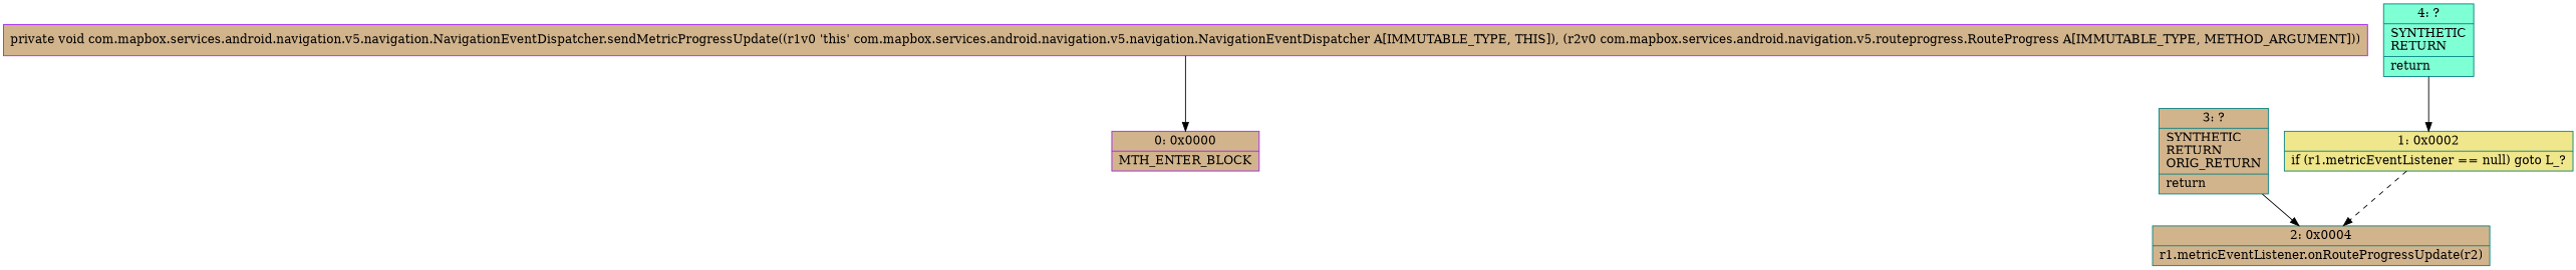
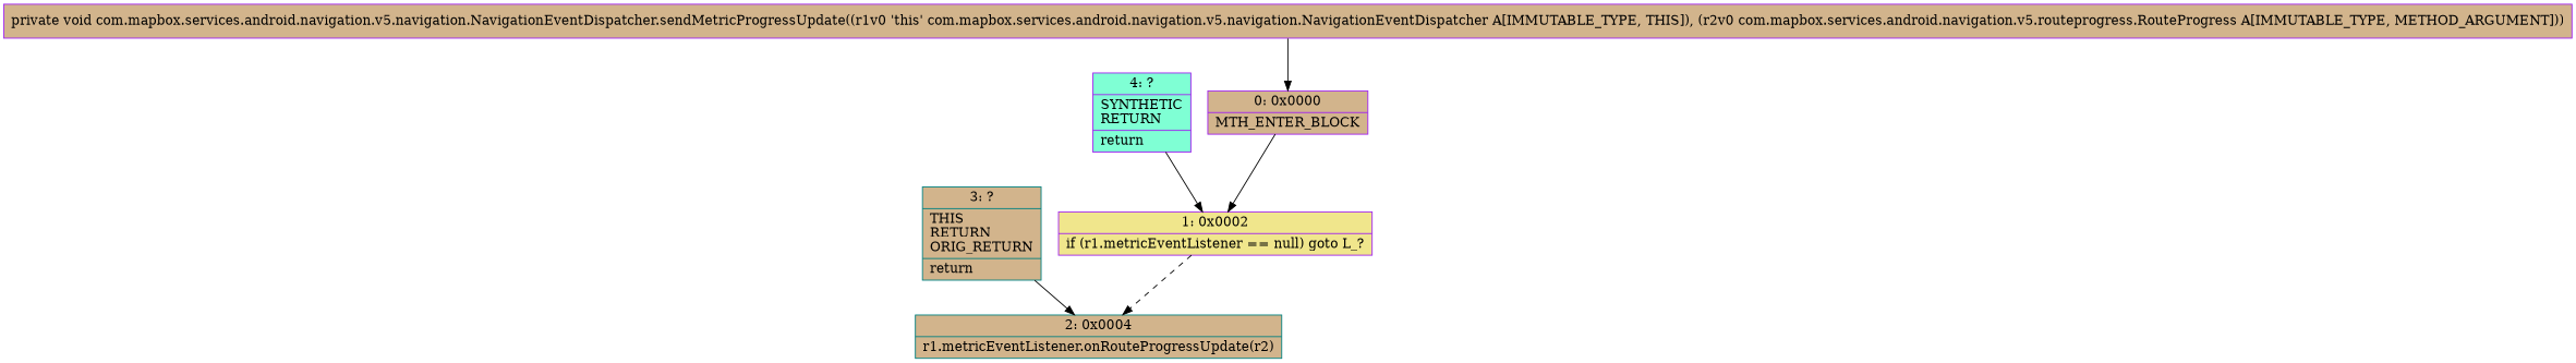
  digraph {
    node [color=teal fillcolor=tan shape=record style=filled]
    n1 [color=purple label="{0\:\ 0x0000|MTH_ENTER_BLOCK\l}"]
-   n2 [fillcolor=khaki label="{1\:\ 0x0002|if (r1.metricEventListener == null) goto L_?\l}"]
+   n2 [color=purple fillcolor=khaki label="{1\:\ 0x0002|if (r1.metricEventListener == null) goto L_?\l}"]
    n3 [label="{2\:\ 0x0004|r1.metricEventListener.onRouteProgressUpdate(r2)\l}"]
-   n4 [fillcolor=aquamarine label="{4\:\ ?|SYNTHETIC\lRETURN\l|return\l}"]
-   n5 [label="{3\:\ ?|SYNTHETIC\lRETURN\lORIG_RETURN\l|return\l}"]
+   n4 [color=purple fillcolor=aquamarine label="{4\:\ ?|SYNTHETIC\lRETURN\l|return\l}"]
+   n5 [label="{3\:\ ?|THIS\lRETURN\lORIG_RETURN\l|return\l}"]
    n6 [color=purple label="{private void com.mapbox.services.android.navigation.v5.navigation.NavigationEventDispatcher.sendMetricProgressUpdate((r1v0 'this' com.mapbox.services.android.navigation.v5.navigation.NavigationEventDispatcher A[IMMUTABLE_TYPE, THIS]), (r2v0 com.mapbox.services.android.navigation.v5.routeprogress.RouteProgress A[IMMUTABLE_TYPE, METHOD_ARGUMENT])) }"]
+   n1 -> n2
    n2 -> n3 [style=dashed]
    n4 -> n2
    n5 -> n3
    n6 -> n1
  }
